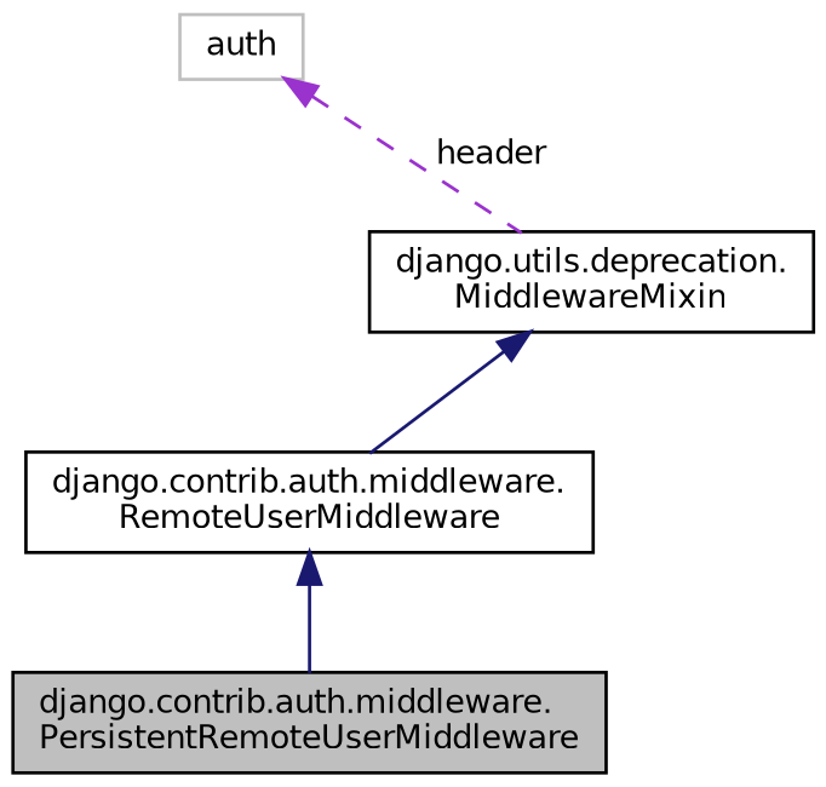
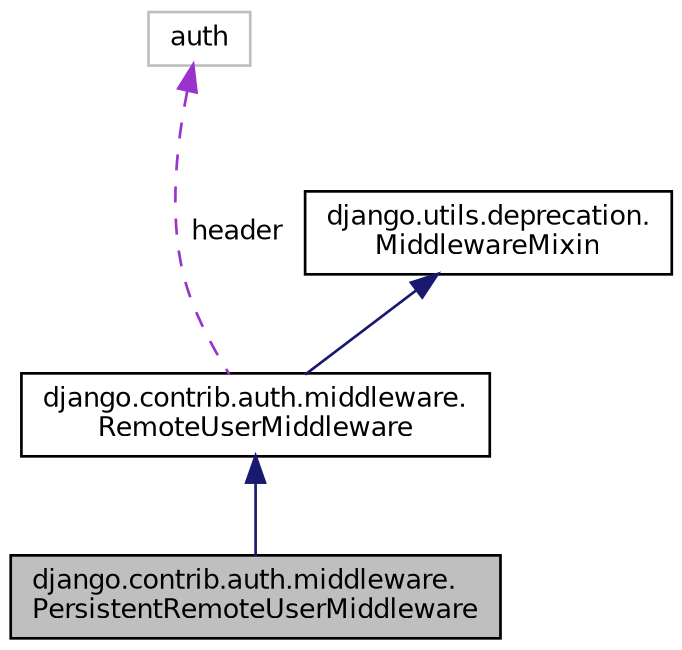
  digraph {
    fontname="DejaVu Sans"
    node [color=black fillcolor=white fontname="DejaVu Sans" fontsize=10 shape=record style=filled]
    edge [color=midnightblue dir=back fontname="DejaVu Sans" fontsize=10 labelfontname=Helvetica labelfontsize=10 style=solid]
    n1 [fillcolor=grey75 fontcolor=black height=0.2 label="django.contrib.auth.middleware.\lPersistentRemoteUserMiddleware" width=0.4]
    n2 [height=0.2 label="django.contrib.auth.middleware.\lRemoteUserMiddleware" width=0.4]
    n3 [height=0.2 label="django.utils.deprecation.\lMiddlewareMixin" width=0.4]
    n4 [color=grey75 height=0.2 label=auth width=0.4]
    n2 -> n1
    n3 -> n2
-   n4 -> n3 [color=darkorchid3 label=" header" style=dashed]
+   n4 -> n2 [color=darkorchid3 label=" header" style=dashed]
  }
